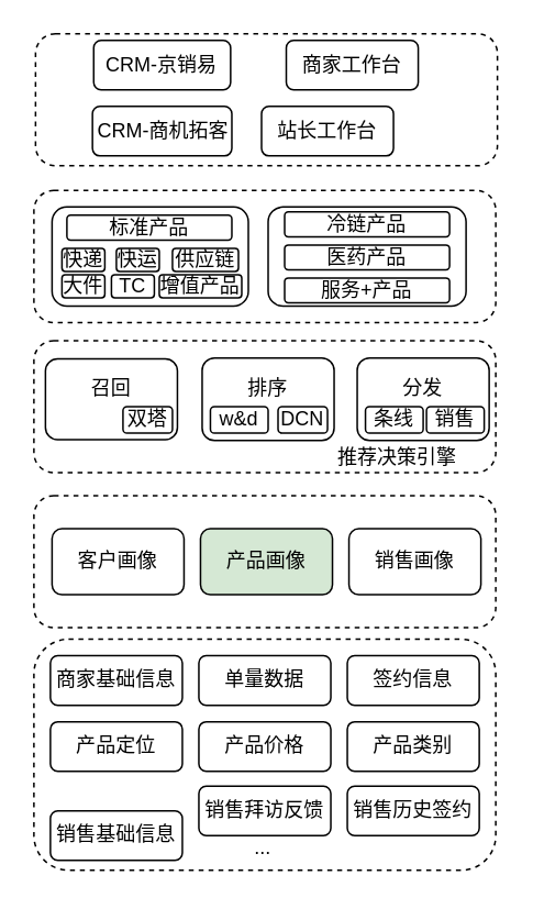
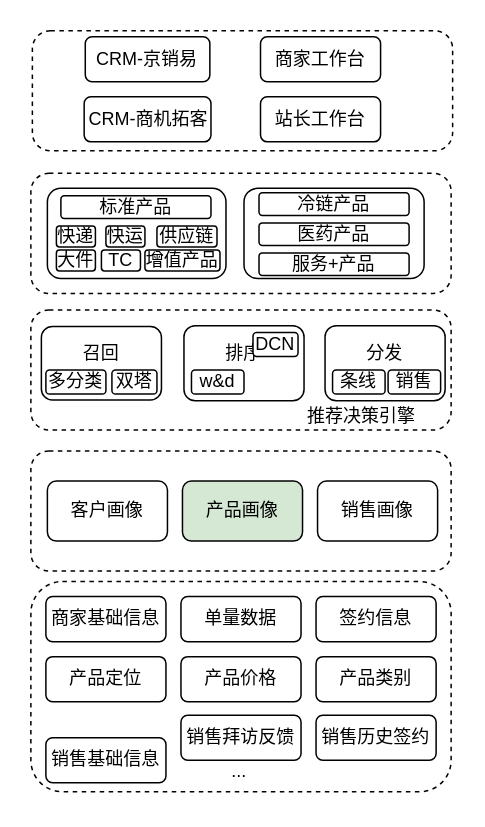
  <mxCell id="0" />
  <mxCell id="1" parent="0" />
  <mxCell id="2" value="" style="rounded=1;whiteSpace=wrap;html=1;dashed=1;" vertex="1" parent="1"><mxGeometry x="20" y="387" width="280" height="140" as="geometry" /></mxCell>
  <mxCell id="3" value="商家基础信息" style="rounded=1;whiteSpace=wrap;html=1;" vertex="1" parent="1"><mxGeometry x="30" y="397" width="80" height="30" as="geometry" /></mxCell>
  <mxCell id="4" value="单量数据" style="rounded=1;whiteSpace=wrap;html=1;" vertex="1" parent="1"><mxGeometry x="120" y="397" width="80" height="30" as="geometry" /></mxCell>
  <mxCell id="5" value="签约信息" style="rounded=1;whiteSpace=wrap;html=1;" vertex="1" parent="1"><mxGeometry x="210" y="397" width="80" height="30" as="geometry" /></mxCell>
  <mxCell id="6" value="产品定位" style="rounded=1;whiteSpace=wrap;html=1;" vertex="1" parent="1"><mxGeometry x="30" y="437" width="80" height="30" as="geometry" /></mxCell>
  <mxCell id="7" value="产品价格" style="rounded=1;whiteSpace=wrap;html=1;" vertex="1" parent="1"><mxGeometry x="120" y="437" width="80" height="30" as="geometry" /></mxCell>
  <mxCell id="8" value="产品类别" style="rounded=1;whiteSpace=wrap;html=1;" vertex="1" parent="1"><mxGeometry x="210" y="437" width="80" height="30" as="geometry" /></mxCell>
  <mxCell id="9" value="销售基础信息" style="rounded=1;whiteSpace=wrap;html=1;" vertex="1" parent="1"><mxGeometry x="30" y="491" width="80" height="30" as="geometry" /></mxCell>
  <mxCell id="10" value="销售拜访反馈" style="rounded=1;whiteSpace=wrap;html=1;" vertex="1" parent="1"><mxGeometry x="120" y="476" width="80" height="30" as="geometry" /></mxCell>
  <mxCell id="11" value="销售历史签约" style="rounded=1;whiteSpace=wrap;html=1;" vertex="1" parent="1"><mxGeometry x="210" y="476" width="80" height="30" as="geometry" /></mxCell>
  <mxCell id="12" value="..." style="text;html=1;strokeColor=none;fillColor=none;align=center;verticalAlign=middle;whiteSpace=wrap;rounded=0;" vertex="1" parent="1"><mxGeometry x="129" y="499" width="60" height="30" as="geometry" /></mxCell>
  <mxCell id="13" value="" style="group" vertex="1" connectable="0" parent="1"><mxGeometry x="21" y="20" width="280" height="80" as="geometry" /></mxCell>
  <mxCell id="14" value="" style="rounded=1;whiteSpace=wrap;html=1;dashed=1;" vertex="1" parent="13"><mxGeometry width="280" height="80" as="geometry" /></mxCell>
  <mxCell id="15" value="CRM-京销易" style="rounded=1;whiteSpace=wrap;html=1;" vertex="1" parent="13"><mxGeometry x="35.25" y="4" width="83" height="30" as="geometry" /></mxCell>
  <mxCell id="16" value="CRM-商机拓客" style="rounded=1;whiteSpace=wrap;html=1;" vertex="1" parent="13"><mxGeometry x="34.5" y="44" width="84.5" height="30" as="geometry" /></mxCell>
  <mxCell id="17" value="商家工作台" style="rounded=1;whiteSpace=wrap;html=1;" vertex="1" parent="13"><mxGeometry x="152" y="4" width="80" height="30" as="geometry" /></mxCell>
- <mxCell id="18" value="站长工作台" style="rounded=1;whiteSpace=wrap;html=1;" vertex="1" parent="13"><mxGeometry x="137" y="44" width="80" height="30" as="geometry" /></mxCell>
+ <mxCell id="18" value="站长工作台" style="rounded=1;whiteSpace=wrap;html=1;" vertex="1" parent="13"><mxGeometry x="152" y="44" width="80" height="30" as="geometry" /></mxCell>
  <mxCell id="19" value="" style="group" vertex="1" connectable="0" parent="1"><mxGeometry x="20" y="115" width="280" height="80" as="geometry" /></mxCell>
  <mxCell id="20" value="" style="rounded=1;whiteSpace=wrap;html=1;dashed=1;" vertex="1" parent="19"><mxGeometry width="280" height="80" as="geometry" /></mxCell>
  <mxCell id="21" value="&amp;nbsp;&amp;nbsp;" style="rounded=1;whiteSpace=wrap;html=1;" vertex="1" parent="19"><mxGeometry x="11" y="10" width="119" height="60" as="geometry" /></mxCell>
  <mxCell id="22" value="" style="rounded=1;whiteSpace=wrap;html=1;" vertex="1" parent="19"><mxGeometry x="142" y="10" width="120" height="60" as="geometry" /></mxCell>
  <mxCell id="23" value="标准产品" style="rounded=1;whiteSpace=wrap;html=1;" vertex="1" parent="19"><mxGeometry x="20" y="15" width="100" height="15" as="geometry" /></mxCell>
  <mxCell id="24" value="供应链" style="rounded=1;whiteSpace=wrap;html=1;" vertex="1" parent="19"><mxGeometry x="84" y="35" width="40" height="14" as="geometry" /></mxCell>
  <mxCell id="25" value="快运" style="rounded=1;whiteSpace=wrap;html=1;" vertex="1" parent="19"><mxGeometry x="50" y="35" width="26" height="14" as="geometry" /></mxCell>
  <mxCell id="26" value="快递" style="rounded=1;whiteSpace=wrap;html=1;" vertex="1" parent="19"><mxGeometry x="17" y="35" width="26" height="14" as="geometry" /></mxCell>
  <mxCell id="27" value="TC" style="rounded=1;whiteSpace=wrap;html=1;" vertex="1" parent="19"><mxGeometry x="47" y="51" width="26" height="14" as="geometry" /></mxCell>
  <mxCell id="28" value="大件" style="rounded=1;whiteSpace=wrap;html=1;" vertex="1" parent="19"><mxGeometry x="17" y="51" width="26" height="14" as="geometry" /></mxCell>
  <mxCell id="29" value="增值产品" style="rounded=1;whiteSpace=wrap;html=1;" vertex="1" parent="19"><mxGeometry x="76" y="51" width="50" height="14" as="geometry" /></mxCell>
  <mxCell id="30" value="冷链产品" style="rounded=1;whiteSpace=wrap;html=1;" vertex="1" parent="19"><mxGeometry x="152" y="13" width="100" height="15" as="geometry" /></mxCell>
  <mxCell id="31" value="医药产品" style="rounded=1;whiteSpace=wrap;html=1;" vertex="1" parent="19"><mxGeometry x="152" y="33" width="100" height="15" as="geometry" /></mxCell>
  <mxCell id="32" value="服务+产品" style="rounded=1;whiteSpace=wrap;html=1;" vertex="1" parent="19"><mxGeometry x="152" y="53" width="100" height="15" as="geometry" /></mxCell>
  <mxCell id="33" value="" style="group" vertex="1" connectable="0" parent="1"><mxGeometry x="20" y="206" width="280" height="86" as="geometry" /></mxCell>
  <mxCell id="34" value="" style="rounded=1;whiteSpace=wrap;html=1;dashed=1;" vertex="1" parent="33"><mxGeometry width="280" height="80" as="geometry" /></mxCell>
  <mxCell id="35" value="召回&lt;br&gt;&lt;br&gt;" style="rounded=1;whiteSpace=wrap;html=1;" vertex="1" parent="33"><mxGeometry x="7" y="11" width="80" height="49" as="geometry" /></mxCell>
  <mxCell id="36" value="排序&lt;br&gt;&lt;br&gt;" style="rounded=1;whiteSpace=wrap;html=1;" vertex="1" parent="33"><mxGeometry x="102" y="10.5" width="80" height="50" as="geometry" /></mxCell>
  <mxCell id="37" value="推荐决策引擎" style="text;html=1;strokeColor=none;fillColor=none;align=center;verticalAlign=middle;whiteSpace=wrap;rounded=0;" vertex="1" parent="33"><mxGeometry x="181" y="56" width="79" height="30" as="geometry" /></mxCell>
  <mxCell id="38" value="分发&lt;br&gt;&lt;br&gt;" style="rounded=1;whiteSpace=wrap;html=1;" vertex="1" parent="33"><mxGeometry x="196" y="10.5" width="80" height="50" as="geometry" /></mxCell>
  <mxCell id="39" value="双塔" style="rounded=1;whiteSpace=wrap;html=1;" vertex="1" parent="33"><mxGeometry x="54" y="40" width="30" height="16" as="geometry" /></mxCell>
+ <mxCell id="40" value="多分类" style="rounded=1;whiteSpace=wrap;html=1;" vertex="1" parent="33"><mxGeometry x="10" y="40" width="40" height="16" as="geometry" /></mxCell>
  <mxCell id="41" value="w&amp;amp;d" style="rounded=1;whiteSpace=wrap;html=1;" vertex="1" parent="33"><mxGeometry x="107" y="40" width="35" height="16" as="geometry" /></mxCell>
- <mxCell id="42" value="DCN" style="rounded=1;whiteSpace=wrap;html=1;" vertex="1" parent="33"><mxGeometry x="148" y="40" width="30" height="16" as="geometry" /></mxCell>
+ <mxCell id="42" value="DCN" style="rounded=1;whiteSpace=wrap;html=1;" vertex="1" parent="33"><mxGeometry x="148" y="15" width="30" height="16" as="geometry" /></mxCell>
  <mxCell id="43" value="条线" style="rounded=1;whiteSpace=wrap;html=1;" vertex="1" parent="33"><mxGeometry x="201" y="40" width="35" height="16" as="geometry" /></mxCell>
  <mxCell id="44" value="销售" style="rounded=1;whiteSpace=wrap;html=1;" vertex="1" parent="33"><mxGeometry x="238" y="40" width="35" height="16" as="geometry" /></mxCell>
  <mxCell id="45" value="" style="group" vertex="1" connectable="0" parent="1"><mxGeometry x="20" y="300" width="280" height="80" as="geometry" /></mxCell>
  <mxCell id="46" value="" style="rounded=1;whiteSpace=wrap;html=1;dashed=1;" vertex="1" parent="45"><mxGeometry width="280" height="80" as="geometry" /></mxCell>
  <mxCell id="47" value="客户画像" style="rounded=1;whiteSpace=wrap;html=1;" vertex="1" parent="45"><mxGeometry x="11" y="20" width="80" height="40" as="geometry" /></mxCell>
  <mxCell id="48" value="销售画像" style="rounded=1;whiteSpace=wrap;html=1;" vertex="1" parent="45"><mxGeometry x="191" y="20" width="80" height="40" as="geometry" /></mxCell>
  <mxCell id="49" value="产品画像" style="rounded=1;whiteSpace=wrap;html=1;fillColor=#d5e8d4;" vertex="1" parent="45"><mxGeometry x="101" y="20" width="80" height="40" as="geometry" /></mxCell>
